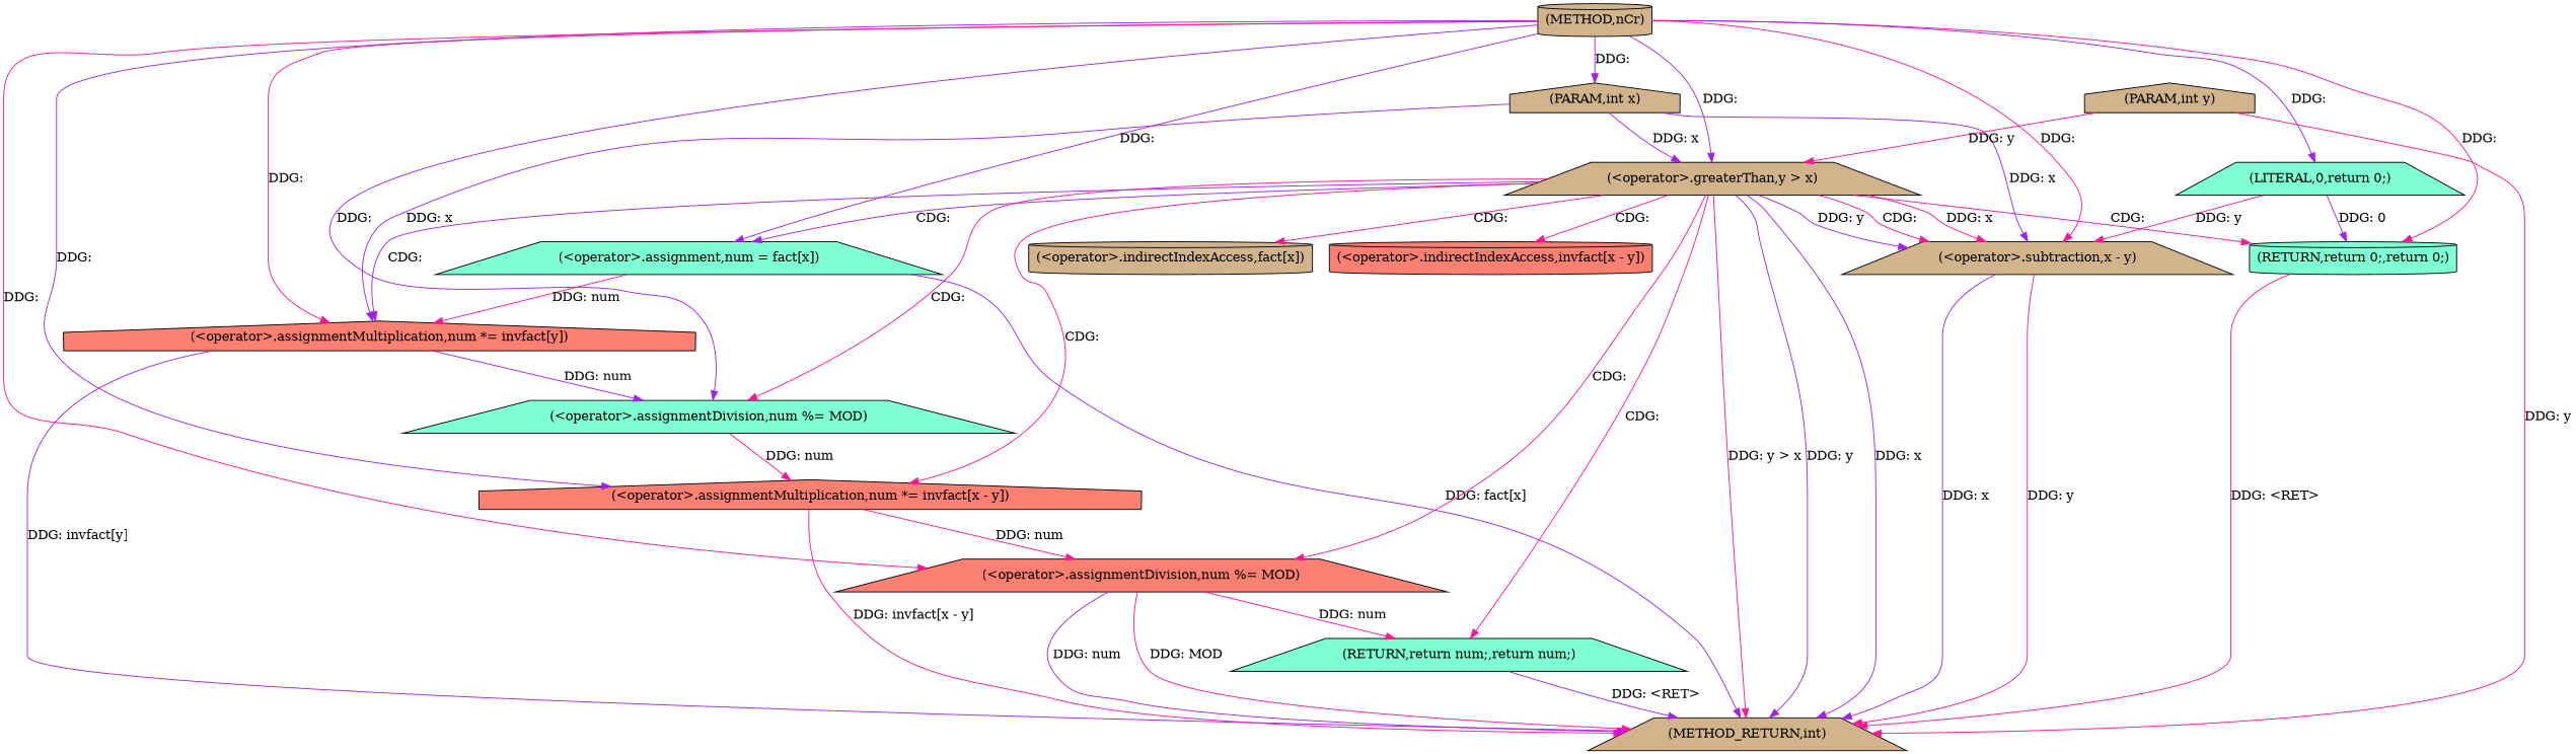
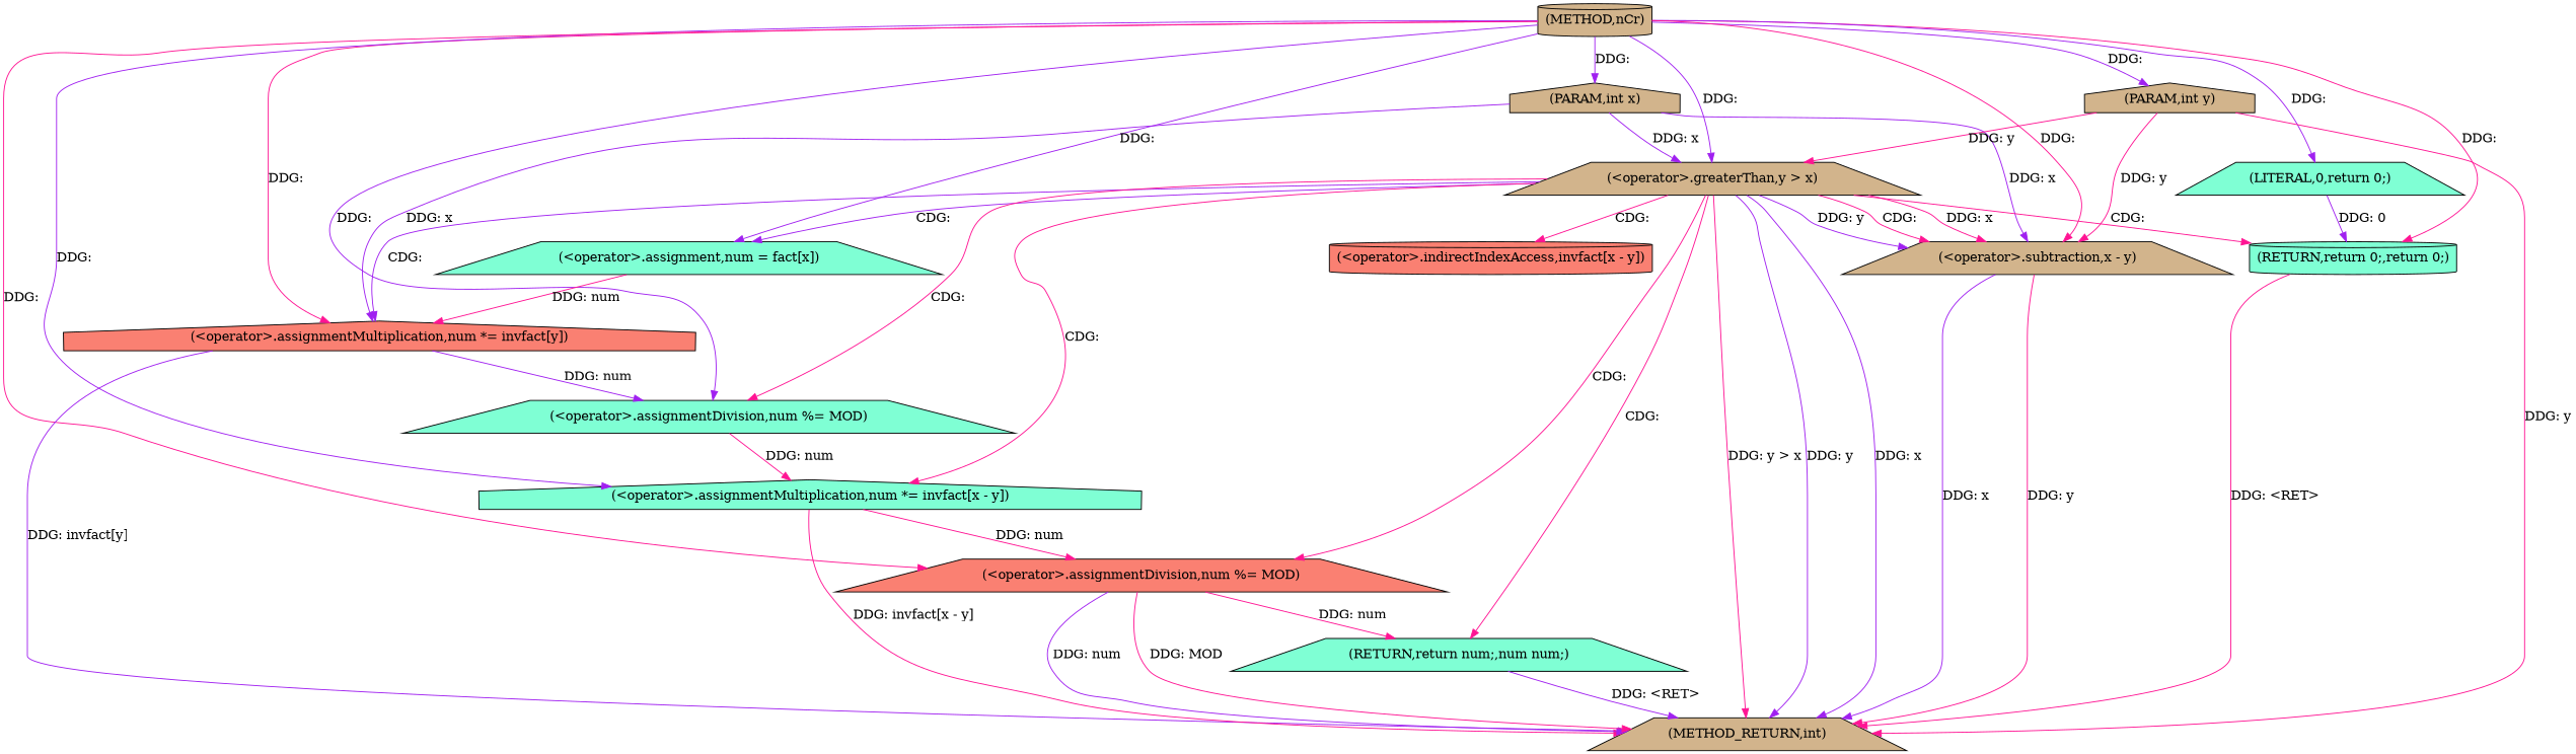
  digraph {
    node [fillcolor=tan shape=trapezium style=filled]
    edge [color=deeppink]
    n1 [label="(METHOD,nCr)" shape=cylinder]
    n2 [label="(PARAM,int x)" shape=house]
    n3 [label="(PARAM,int y)" shape=house]
    n4 [fillcolor=aquamarine label="(<operator>.assignment,num = fact[x])"]
    n5 [fillcolor=salmon label="(<operator>.assignmentMultiplication,num *= invfact[y])" shape=house]
    n6 [fillcolor=aquamarine label="(<operator>.assignmentDivision,num %= MOD)"]
-   n7 [fillcolor=salmon label="(<operator>.assignmentMultiplication,num *= invfact[x - y])" shape=house]
+   n7 [fillcolor=aquamarine label="(<operator>.assignmentMultiplication,num *= invfact[x - y])" shape=house]
    n8 [fillcolor=salmon label="(<operator>.assignmentDivision,num %= MOD)"]
    n9 [label="(<operator>.greaterThan,y > x)"]
    n10 [fillcolor=aquamarine label="(RETURN,return 0;,return 0;)" shape=cylinder]
    n11 [fillcolor=aquamarine label="(LITERAL,0,return 0;)"]
    n12 [label="(<operator>.subtraction,x - y)"]
    n13 [label="(METHOD_RETURN,int)"]
-   n14 [fillcolor=aquamarine label="(RETURN,return num;,return num;)"]
-   n15 [label="(<operator>.indirectIndexAccess,fact[x])" shape=cylinder]
+   n14 [fillcolor=aquamarine label="(RETURN,return num;,num num;)"]
    n16 [fillcolor=salmon label="(<operator>.indirectIndexAccess,invfact[x - y])" shape=cylinder]
    n1 -> n2 [color=purple label="DDG: "]
+   n1 -> n3 [color=purple label="DDG: "]
    n1 -> n4 [color=purple label="DDG: "]
    n1 -> n5 [label="DDG: "]
    n1 -> n6 [color=purple label="DDG: "]
    n1 -> n7 [color=purple label="DDG: "]
    n1 -> n8 [label="DDG: "]
    n1 -> n9 [color=purple label="DDG: "]
    n1 -> n10 [label="DDG: "]
    n1 -> n11 [color=purple label="DDG: "]
    n1 -> n12 [label="DDG: "]
    n2 -> n5 [color=purple label="DDG: x"]
    n2 -> n9 [color=purple label="DDG: x"]
    n2 -> n12 [color=purple label="DDG: x"]
    n3 -> n9 [label="DDG: y"]
-   n11 -> n12 [label="DDG: y"]
+   n3 -> n12 [label="DDG: y"]
    n3 -> n13 [label="DDG: y"]
    n4 -> n5 [label="DDG: num"]
-   n4 -> n13 [color=purple label="DDG: fact[x]"]
    n5 -> n6 [color=purple label="DDG: num"]
    n5 -> n13 [color=purple label="DDG: invfact[y]"]
    n6 -> n7 [label="DDG: num"]
    n7 -> n8 [label="DDG: num"]
    n7 -> n13 [label="DDG: invfact[x - y]"]
    n8 -> n13 [color=purple label="DDG: num"]
    n8 -> n13 [label="DDG: MOD"]
    n8 -> n14 [label="DDG: num"]
    n9 -> n4 [color=purple label="CDG: "]
    n9 -> n5 [color=purple label="CDG: "]
    n9 -> n6 [label="CDG: "]
    n9 -> n7 [label="CDG: "]
    n9 -> n8 [label="CDG: "]
    n9 -> n10 [label="CDG: "]
    n9 -> n12 [label="DDG: x"]
    n9 -> n12 [color=purple label="DDG: y"]
    n9 -> n12 [label="CDG: "]
    n9 -> n13 [color=purple label="DDG: y"]
    n9 -> n13 [color=purple label="DDG: x"]
    n9 -> n13 [label="DDG: y > x"]
    n9 -> n14 [label="CDG: "]
-   n9 -> n15 [label="CDG: "]
    n9 -> n16 [label="CDG: "]
    n10 -> n13 [label="DDG: <RET>"]
    n11 -> n10 [color=purple label="DDG: 0"]
    n12 -> n13 [color=purple label="DDG: x"]
    n12 -> n13 [label="DDG: y"]
    n14 -> n13 [color=purple label="DDG: <RET>"]
  }
